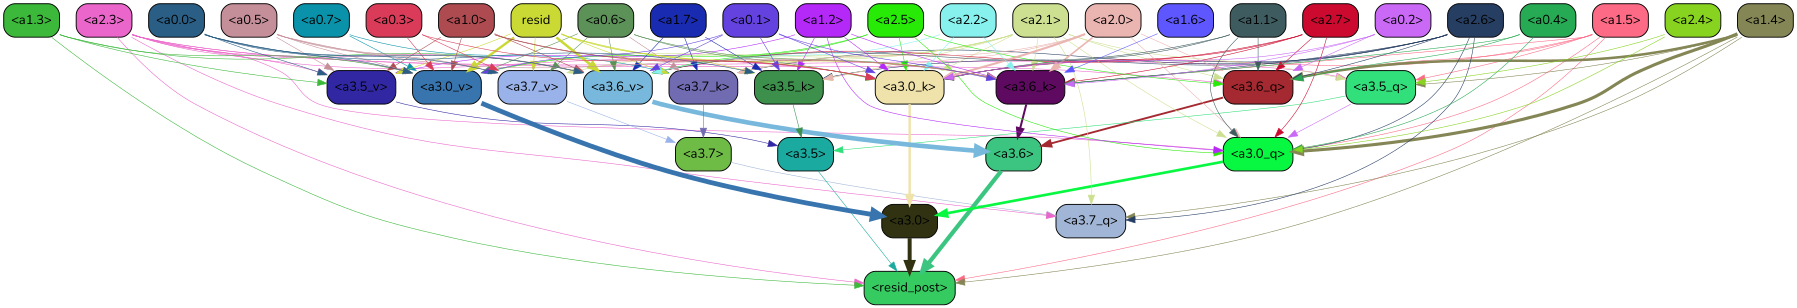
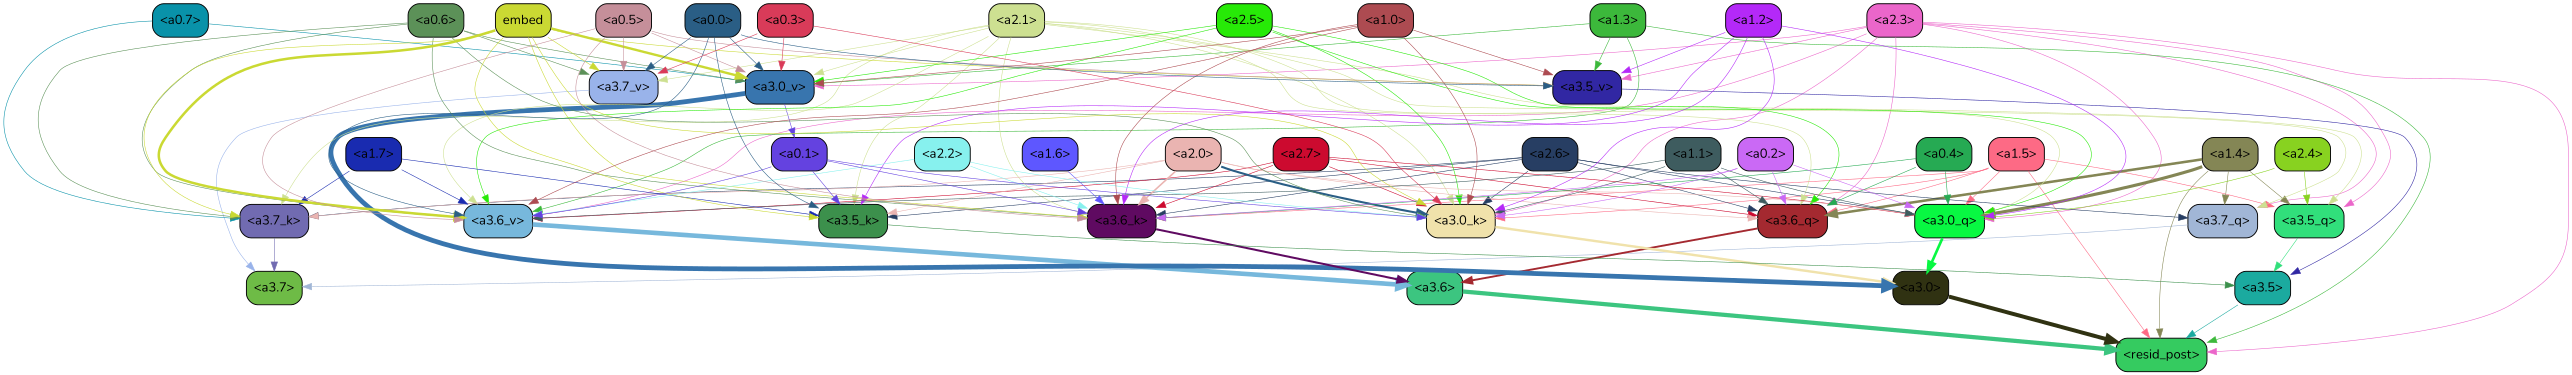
  strict digraph {
    fontname=Nunito
    splines=true
    node [color=black fontname=Nunito shape=box style="filled, rounded"]
    edge [color="#cde091" fontname=Nunito penwidth=0.6]
    "<a3.7>" [fillcolor="#6ebb46"]
    "<resid_post>" [fillcolor="#35cb60"]
    "<a3.6>" [fillcolor="#3cc580"]
    "<a3.5>" [fillcolor="#1baa9f"]
    "<a3.0>" [fillcolor="#303212"]
    "<a2.3>" [fillcolor="#eb66ca"]
    "<a3.7_q>" [fillcolor="#a1b6d6"]
    "<a3.6_q>" [fillcolor="#a42930"]
    "<a3.5_q>" [fillcolor="#31df7b"]
    "<a3.0_q>" [fillcolor="#08f842"]
    "<a3.0_k>" [fillcolor="#f0e2ab"]
    "<a3.6_v>" [fillcolor="#77b8dc"]
    "<a3.5_v>" [fillcolor="#3127a3"]
    "<a3.0_v>" [fillcolor="#3875ae"]
    "<a1.5>" [fillcolor="#fd6a85"]
    "<a3.6_k>" [fillcolor="#5f0a61"]
    "<a1.4>" [fillcolor="#848655"]
    "<a1.3>" [fillcolor="#3cb83b"]
    "<a3.7_k>" [fillcolor="#716bb1"]
    "<a3.5_k>" [fillcolor="#3c904c"]
    "<a3.7_v>" [fillcolor="#99b3ea"]
    "<a2.6>" [fillcolor="#273e63"]
    "<a2.1>" [fillcolor="#cde091"]
    "<a2.7>" [fillcolor="#cc0a2f"]
    "<a2.5>" [fillcolor="#27ea07"]
    "<a2.0>" [fillcolor="#eab4b1"]
    "<a1.1>" [fillcolor="#3e5c5f"]
    "<a0.4>" [fillcolor="#26aa53"]
    "<a0.2>" [fillcolor="#ca69f5"]
    "<a2.4>" [fillcolor="#88d220"]
    "<a1.2>" [fillcolor="#b429f8"]
    "<a1.7>" [fillcolor="#192bb0"]
    "<a0.7>" [fillcolor="#0992a9"]
    "<a0.6>" [fillcolor="#5c9158"]
-   embed [fillcolor="#cad933" label=resid]
+   embed [fillcolor="#cad933"]
    "<a2.2>" [fillcolor="#87f1ee"]
    "<a1.6>" [fillcolor="#5e57ff"]
    "<a1.0>" [fillcolor="#ad4b51"]
    "<a0.5>" [fillcolor="#c58f9a"]
    "<a0.1>" [fillcolor="#6442e0"]
    "<a0.0>" [fillcolor="#2a5e85"]
    "<a0.3>" [fillcolor="#d93b59"]
    "<a3.6>" -> "<resid_post>" [color="#3cc580" penwidth=4.569062113761902]
    "<a3.5>" -> "<resid_post>" [color="#1baa9f"]
    "<a3.0>" -> "<resid_post>" [color="#303212" penwidth=4.283544182777405]
    "<a2.3>" -> "<resid_post>" [color="#eb66ca"]
    "<a2.3>" -> "<a3.7_q>" [color="#eb66ca"]
    "<a2.3>" -> "<a3.6_q>" [color="#eb66ca"]
    "<a2.3>" -> "<a3.5_q>" [color="#eb66ca"]
    "<a2.3>" -> "<a3.0_q>" [color="#eb66ca"]
    "<a2.3>" -> "<a3.0_k>" [color="#eb66ca"]
    "<a2.3>" -> "<a3.6_v>" [color="#eb66ca"]
    "<a2.3>" -> "<a3.5_v>" [color="#eb66ca"]
    "<a2.3>" -> "<a3.0_v>" [color="#eb66ca"]
-   "<a3.7>" -> "<a3.7_q>" [color="#a1b6d6"]
+   "<a3.7_q>" -> "<a3.7>" [color="#a1b6d6"]
    "<a3.6_q>" -> "<a3.6>" [color="#a42930" penwidth=2.0344843566417694]
    "<a3.5_q>" -> "<a3.5>" [color="#31df7b"]
    "<a3.0_q>" -> "<a3.0>" [color="#08f842" penwidth=2.863015294075012]
    "<a3.0_k>" -> "<a3.0>" [color="#f0e2ab" penwidth=2.6323853135108948]
    "<a3.6_v>" -> "<a3.6>" [color="#77b8dc" penwidth=4.972373723983765]
    "<a3.5_v>" -> "<a3.5>" [color="#3127a3"]
    "<a3.0_v>" -> "<a3.0>" [color="#3875ae" penwidth=5.1638524532318115]
    "<a1.5>" -> "<resid_post>" [color="#fd6a85"]
    "<a1.5>" -> "<a3.6_q>" [color="#fd6a85"]
    "<a1.5>" -> "<a3.5_q>" [color="#fd6a85"]
    "<a1.5>" -> "<a3.0_q>" [color="#fd6a85"]
    "<a1.5>" -> "<a3.0_k>" [color="#fd6a85"]
    "<a1.5>" -> "<a3.6_k>" [color="#fd6a85"]
    "<a3.6_k>" -> "<a3.6>" [color="#5f0a61" penwidth=2.1770318150520325]
    "<a1.4>" -> "<resid_post>" [color="#848655"]
    "<a1.4>" -> "<a3.7_q>" [color="#848655"]
    "<a1.4>" -> "<a3.6_q>" [color="#848655" penwidth=2.7536282539367676]
    "<a1.4>" -> "<a3.5_q>" [color="#848655"]
    "<a1.4>" -> "<a3.0_q>" [color="#848655" penwidth=3.3369133472442627]
    "<a1.3>" -> "<resid_post>" [color="#3cb83b"]
    "<a1.3>" -> "<a3.6_v>" [color="#3cb83b"]
    "<a1.3>" -> "<a3.5_v>" [color="#3cb83b"]
    "<a1.3>" -> "<a3.0_v>" [color="#3cb83b"]
    "<a3.7_k>" -> "<a3.7>" [color="#716bb1"]
    "<a3.5_k>" -> "<a3.5>" [color="#3c904c"]
    "<a3.7_v>" -> "<a3.7>" [color="#99b3ea"]
    "<a2.6>" -> "<a3.7_q>" [color="#273e63"]
    "<a2.6>" -> "<a3.6_q>" [color="#273e63"]
    "<a2.6>" -> "<a3.0_q>" [color="#273e63"]
    "<a2.6>" -> "<a3.0_k>" [color="#273e63"]
    "<a2.6>" -> "<a3.6_k>" [color="#273e63"]
    "<a2.6>" -> "<a3.7_k>" [color="#273e63"]
    "<a2.6>" -> "<a3.5_k>" [color="#273e63"]
    "<a2.1>" -> "<a3.7_q>"
    "<a2.1>" -> "<a3.6_q>"
    "<a2.1>" -> "<a3.5_q>"
    "<a2.1>" -> "<a3.0_q>"
    "<a2.1>" -> "<a3.0_k>"
    "<a2.1>" -> "<a3.6_v>"
    "<a2.1>" -> "<a3.0_v>"
    "<a2.1>" -> "<a3.6_k>"
    "<a2.1>" -> "<a3.7_k>"
    "<a2.1>" -> "<a3.5_k>"
    "<a2.1>" -> "<a3.7_v>"
    "<a2.7>" -> "<a3.6_q>" [color="#cc0a2f"]
    "<a2.7>" -> "<a3.0_q>" [color="#cc0a2f"]
    "<a2.7>" -> "<a3.0_k>" [color="#cc0a2f"]
    "<a2.7>" -> "<a3.6_v>" [color="#cc0a2f"]
    "<a2.7>" -> "<a3.6_k>" [color="#cc0a2f"]
    "<a2.5>" -> "<a3.6_q>" [color="#27ea07"]
    "<a2.5>" -> "<a3.0_q>" [color="#27ea07"]
    "<a2.5>" -> "<a3.0_k>" [color="#27ea07"]
    "<a2.5>" -> "<a3.6_v>" [color="#27ea07"]
    "<a2.5>" -> "<a3.0_v>" [color="#27ea07"]
    "<a2.0>" -> "<a3.6_q>" [color="#eab4b1"]
    "<a2.0>" -> "<a3.0_q>" [color="#eab4b1"]
-   "<a2.0>" -> "<a3.0_k>" [color="#eab4b1" penwidth=2.239806979894638]
+   "<a2.0>" -> "<a3.0_k>" [color="#2a5e85" penwidth=2.239806979894638]
    "<a2.0>" -> "<a3.6_k>" [color="#eab4b1" penwidth=1.7047871947288513]
    "<a2.0>" -> "<a3.7_k>" [color="#eab4b1"]
    "<a2.0>" -> "<a3.5_k>" [color="#eab4b1"]
    "<a1.1>" -> "<a3.6_q>" [color="#3e5c5f"]
    "<a1.1>" -> "<a3.0_q>" [color="#3e5c5f"]
    "<a1.1>" -> "<a3.0_k>" [color="#3e5c5f"]
    "<a1.1>" -> "<a3.6_v>" [color="#3e5c5f"]
    "<a0.4>" -> "<a3.6_q>" [color="#26aa53"]
    "<a0.4>" -> "<a3.0_q>" [color="#26aa53"]
    "<a0.4>" -> "<a3.6_k>" [color="#26aa53"]
    "<a0.2>" -> "<a3.6_q>" [color="#ca69f5"]
-   "<a3.5_q>" -> "<a3.0_q>" [color="#ca69f5"]
+   "<a0.2>" -> "<a3.0_q>" [color="#ca69f5"]
    "<a0.2>" -> "<a3.0_k>" [color="#ca69f5"]
    "<a0.2>" -> "<a3.6_k>" [color="#ca69f5"]
    "<a2.4>" -> "<a3.5_q>" [color="#88d220"]
    "<a2.4>" -> "<a3.0_q>" [color="#88d220"]
    "<a1.2>" -> "<a3.0_q>" [color="#b429f8"]
    "<a1.2>" -> "<a3.0_k>" [color="#b429f8"]
    "<a1.2>" -> "<a3.5_v>" [color="#b429f8"]
    "<a1.2>" -> "<a3.6_k>" [color="#b429f8"]
    "<a1.2>" -> "<a3.5_k>" [color="#b429f8"]
    "<a1.7>" -> "<a3.6_v>" [color="#192bb0"]
    "<a1.7>" -> "<a3.7_k>" [color="#192bb0"]
    "<a1.7>" -> "<a3.5_k>" [color="#192bb0"]
    "<a0.7>" -> "<a3.0_v>" [color="#0992a9"]
    "<a0.7>" -> "<a3.7_k>" [color="#0992a9"]
    "<a0.6>" -> "<a3.0_k>" [color="#5c9158"]
    "<a0.6>" -> "<a3.6_v>" [color="#5c9158"]
    "<a0.6>" -> "<a3.0_v>" [color="#5c9158"]
    "<a0.6>" -> "<a3.6_k>" [color="#5c9158"]
-   "<a0.6>" -> "<a3.7_k>" [color="#c58f9a"]
+   "<a0.6>" -> "<a3.7_k>" [color="#5c9158"]
    "<a0.6>" -> "<a3.7_v>" [color="#5c9158"]
    embed -> "<a3.0_k>" [color="#cad933"]
    embed -> "<a3.6_v>" [color="#cad933" penwidth=2.7369276881217957]
    embed -> "<a3.5_v>" [color="#cad933"]
    embed -> "<a3.0_v>" [color="#cad933" penwidth=2.5778204202651978]
    embed -> "<a3.6_k>" [color="#cad933"]
    embed -> "<a3.7_k>" [color="#cad933"]
    embed -> "<a3.5_k>" [color="#cad933"]
    embed -> "<a3.7_v>" [color="#cad933"]
    "<a2.2>" -> "<a3.0_k>" [color="#87f1ee"]
    "<a2.2>" -> "<a3.6_v>" [color="#87f1ee"]
    "<a2.2>" -> "<a3.6_k>" [color="#87f1ee"]
    "<a1.6>" -> "<a3.6_k>" [color="#5e57ff"]
    "<a1.0>" -> "<a3.0_k>" [color="#ad4b51"]
    "<a1.0>" -> "<a3.6_v>" [color="#ad4b51"]
    "<a1.0>" -> "<a3.5_v>" [color="#ad4b51"]
    "<a1.0>" -> "<a3.0_v>" [color="#ad4b51"]
    "<a1.0>" -> "<a3.6_k>" [color="#ad4b51"]
    "<a0.5>" -> "<a3.6_v>" [color="#c58f9a"]
    "<a0.5>" -> "<a3.5_v>" [color="#c58f9a"]
    "<a0.5>" -> "<a3.0_v>" [color="#c58f9a"]
    "<a0.5>" -> "<a3.6_k>" [color="#c58f9a"]
    "<a0.5>" -> "<a3.7_v>" [color="#c58f9a"]
    "<a0.1>" -> "<a3.0_k>" [color="#6442e0"]
    "<a0.1>" -> "<a3.6_v>" [color="#6442e0"]
-   "<a0.1>" -> "<a3.0_v>" [color="#6442e0"]
+   "<a3.0_v>" -> "<a0.1>" [color="#6442e0"]
    "<a0.1>" -> "<a3.6_k>" [color="#6442e0"]
    "<a0.1>" -> "<a3.5_k>" [color="#6442e0"]
    "<a0.0>" -> "<a3.6_v>" [color="#2a5e85"]
    "<a0.0>" -> "<a3.5_v>" [color="#2a5e85"]
    "<a0.0>" -> "<a3.0_v>" [color="#2a5e85"]
    "<a0.0>" -> "<a3.5_k>" [color="#2a5e85"]
    "<a0.0>" -> "<a3.7_v>" [color="#2a5e85"]
    "<a0.3>" -> "<a3.0_k>" [color="#d93b59"]
    "<a0.3>" -> "<a3.0_v>" [color="#d93b59"]
    "<a0.3>" -> "<a3.7_v>" [color="#d93b59"]
  }
